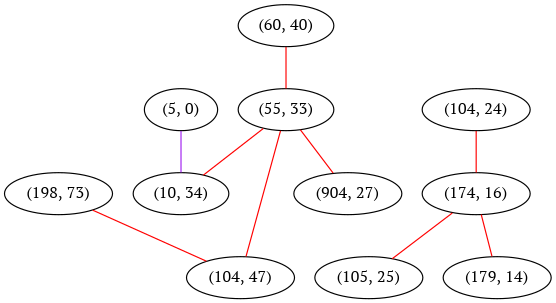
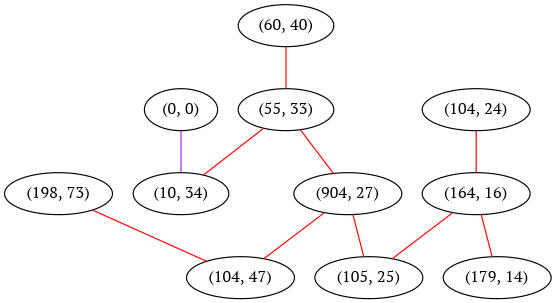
  graph {
    fontname="PT Serif"
    node [fontname="PT Serif"]
    edge [color=red fontname="PT Serif" weight=1]
    "(198, 73)"
    "(104, 47)"
    "(104, 24)"
-   "(174, 16)"
+   "(174, 16)" [label="(164, 16)"]
    "(105, 25)"
    n6 [label="(179, 14)"]
    "(60, 40)"
    "(55, 33)"
    "(10, 34)"
    n10 [label="(904, 27)"]
-   "(0, 0)" [label="(5, 0)"]
+   "(0, 0)"
    "(198, 73)" -- "(104, 47)"
    "(104, 24)" -- "(174, 16)"
    "(174, 16)" -- "(105, 25)"
    "(174, 16)" -- n6
    "(60, 40)" -- "(55, 33)"
    "(55, 33)" -- "(10, 34)"
    "(55, 33)" -- n10
-   "(55, 33)" -- "(104, 47)"
+   n10 -- "(104, 47)"
+   n10 -- "(105, 25)"
    "(0, 0)" -- "(10, 34)" [color=purple weight=4]
  }
